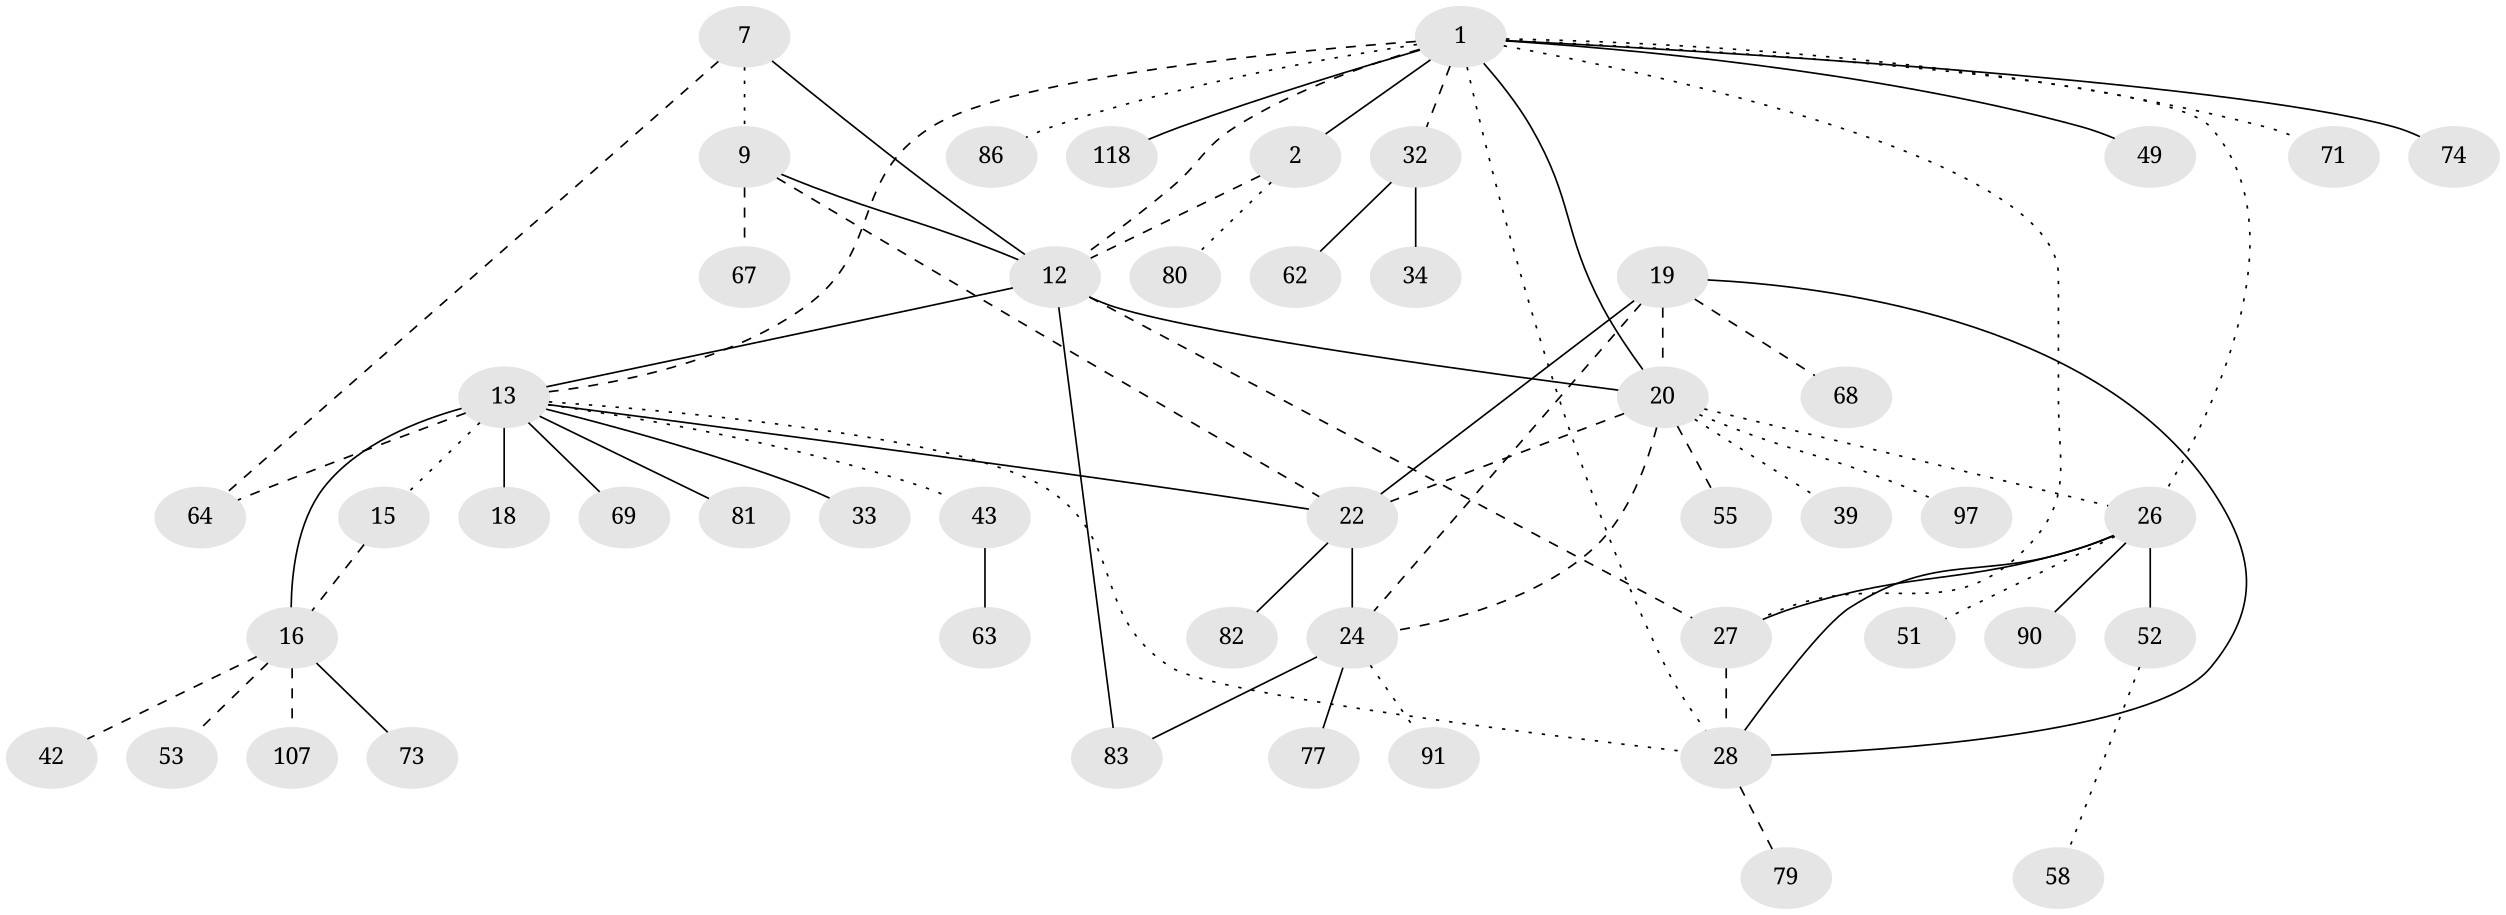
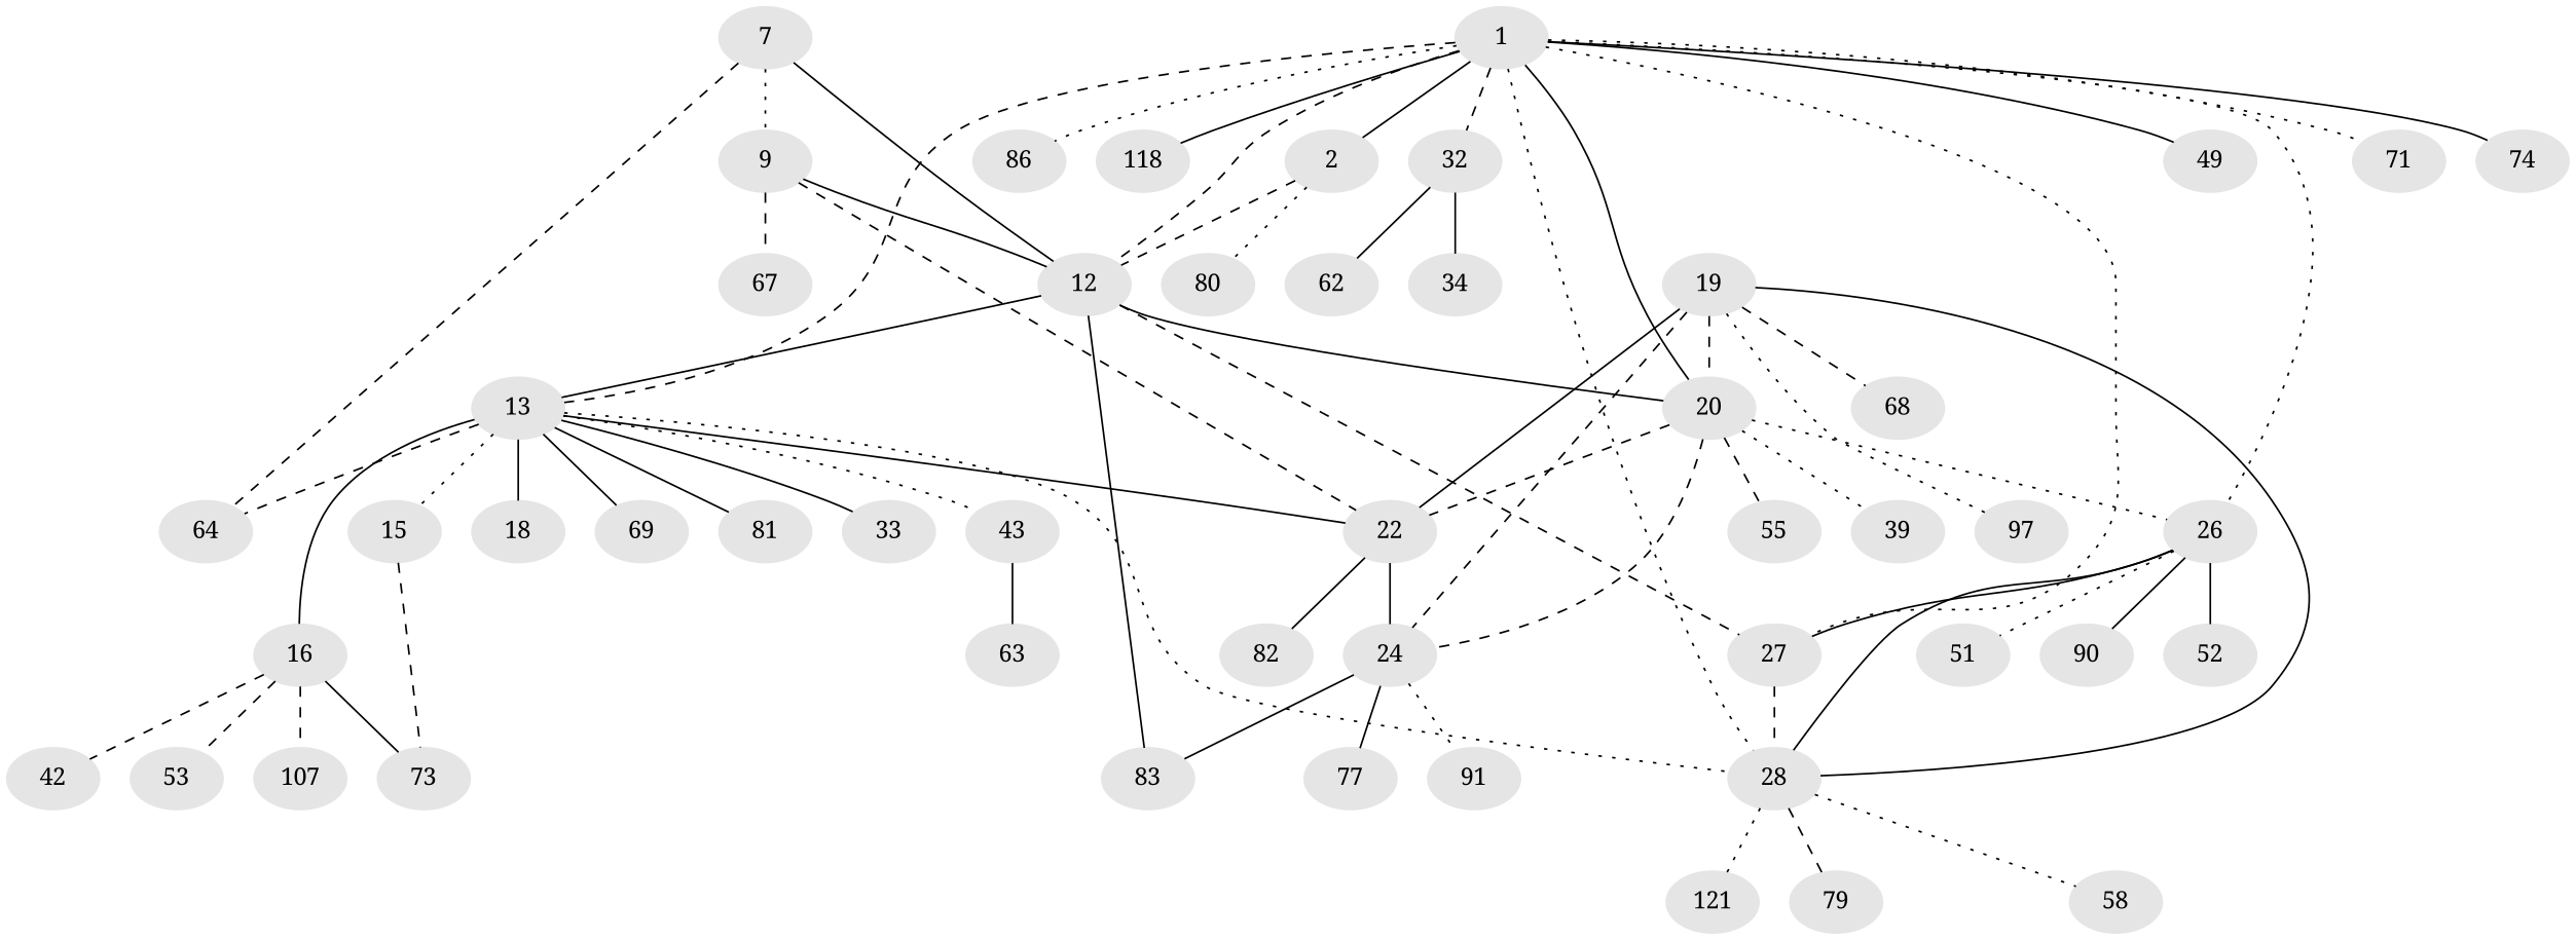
  graph {
    fontname="Noto Serif"
    node [color=gray90 fontname="Noto Serif" style=filled]
    edge [fontname="Noto Serif" style=solid]
    1 [super="+3+4+116+48"]
    2
    12 [super="+50"]
    13 [super="+36+14+66+17+124"]
    20 [super="+54+21"]
    26
    27 [super="+122+92"]
    28 [super="+30+29"]
    32 [super="+45"]
    49
    71
    74
    86 [super="+108"]
    118
    80
    83
    64
    22 [super="+78+88+23"]
    15 [super="+75"]
    16
    33
    n22 [label=18]
    43
    69
    81
    24 [super="+72+76+59"]
    39
    55
    51
    52
    90
    58 [super="+111"]
    79
+   121
    34
    62
    7 [super="+56+40+94+8+31+46+10"]
    9 [super="+11+60"]
    67
    82
    42
    53
    73
    107
    63 [super="+93"]
    19
    68 [super="+98"]
    97
    77
    91 [super="+112"]
    1 -- 2 [weight=5]
    1 -- 12 [style=dashed]
    1 -- 13 [style=dashed]
    1 -- 20
    1 -- 26 [style=dotted]
    1 -- 27 [style=dotted weight=2]
    1 -- 28 [style=dotted weight=3]
    1 -- 32 [style=dashed]
    1 -- 49
    1 -- 71 [style=dotted]
    1 -- 74
    1 -- 86 [style=dotted]
    1 -- 118
    2 -- 12 [style=dashed]
    2 -- 80 [style=dotted]
    12 -- 13
    12 -- 20
    12 -- 27 [style=dashed]
    12 -- 83
    13 -- 28 [style=dotted]
    13 -- 64 [style=dashed]
    13 -- 22 [weight=2]
    13 -- 15 [style=dotted weight=4]
    13 -- 16 [weight=4]
    13 -- 33
    13 -- n22
    13 -- 43 [style=dotted]
    13 -- 69
    13 -- 81
    20 -- 26 [style=dotted]
    20 -- 22 [style=dashed weight=4]
    20 -- 24 [style=dashed weight=2]
    20 -- 39 [style=dotted]
    20 -- 55 [style=dashed]
    26 -- 27
    26 -- 28 [weight=3]
    26 -- 51 [style=dotted]
    26 -- 52
    26 -- 90
    27 -- 28 [style=dashed weight=3]
-   52 -- 58 [style=dotted]
+   28 -- 58 [style=dotted]
    28 -- 79 [style=dashed]
+   28 -- 121 [style=dotted]
    32 -- 34
    32 -- 62
    22 -- 24 [weight=2]
    22 -- 82
-   15 -- 16 [style=dashed]
+   15 -- 73 [style=dashed]
    16 -- 42 [style=dashed]
    16 -- 53 [style=dashed]
    16 -- 73
    16 -- 107 [style=dashed]
    43 -- 63
    24 -- 83
    24 -- 77
    24 -- 91 [style=dotted]
    7 -- 12 [weight=4]
    7 -- 64 [style=dashed]
    7 -- 9 [style=dotted weight=6]
    9 -- 12 [weight=2]
    9 -- 22 [style=dashed]
    9 -- 67 [style=dashed]
    19 -- 20 [style=dashed weight=2]
    19 -- 28
    19 -- 22 [weight=2]
    19 -- 24 [style=dashed]
    19 -- 68 [style=dashed]
-   20 -- 97 [style=dotted]
+   19 -- 97 [style=dotted]
  }
